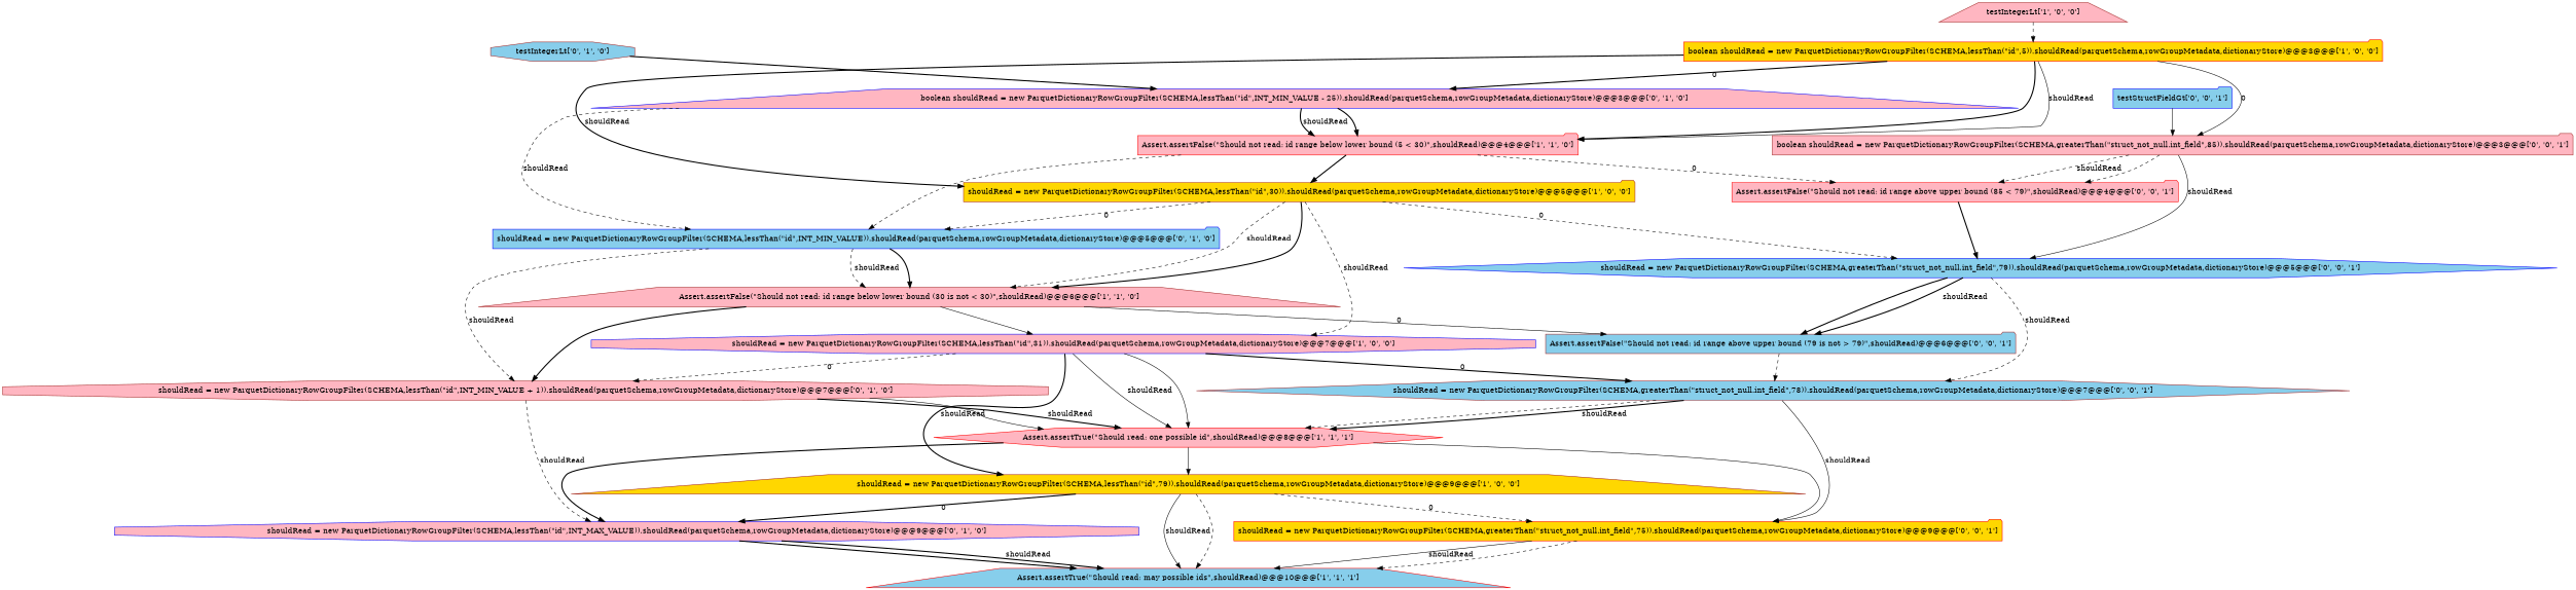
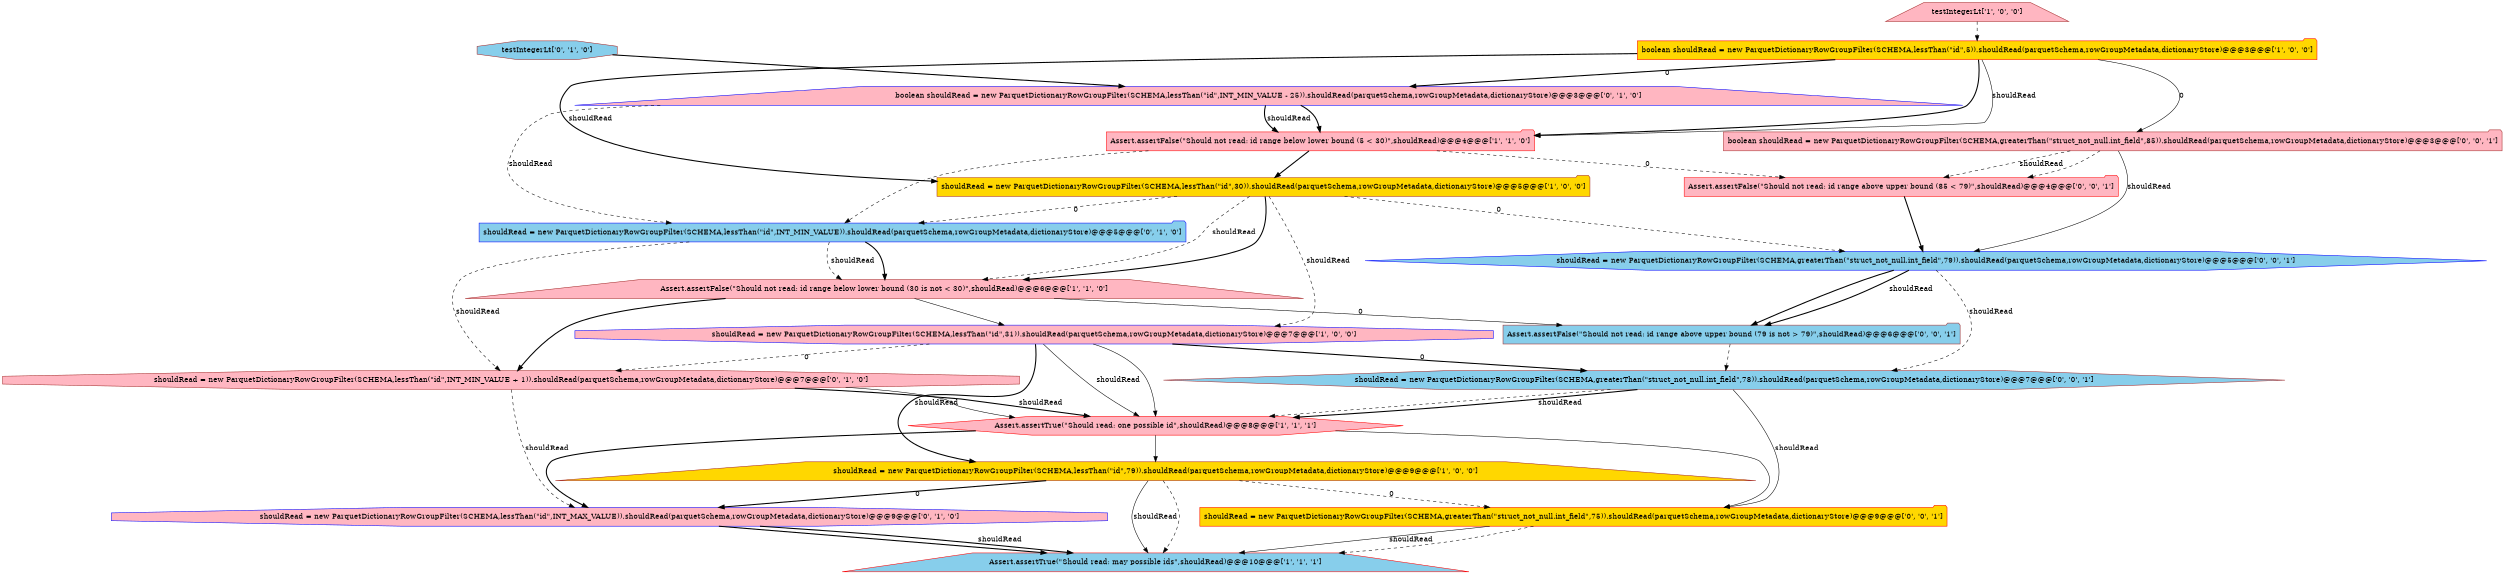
  digraph {
    node [fillcolor=lightpink shape=folder style=filled color=brown]
    edge [style=bold]
    n1 [label="Assert.assertFalse(\"Should not read: id range above upper bound (85 < 79)\",shouldRead)@@@4@@@['0', '0', '1']" color=red]
    n2 [fillcolor=skyblue label="shouldRead = new ParquetDictionaryRowGroupFilter(SCHEMA,greaterThan(\"struct_not_null.int_field\",79)).shouldRead(parquetSchema,rowGroupMetadata,dictionaryStore)@@@5@@@['0', '0', '1']" shape=hexagon color=blue]
    n3 [label="shouldRead = new ParquetDictionaryRowGroupFilter(SCHEMA,lessThan(\"id\",31)).shouldRead(parquetSchema,rowGroupMetadata,dictionaryStore)@@@7@@@['1', '0', '0']" shape=octagon color=blue]
    n4 [label="shouldRead = new ParquetDictionaryRowGroupFilter(SCHEMA,lessThan(\"id\",INT_MIN_VALUE + 1)).shouldRead(parquetSchema,rowGroupMetadata,dictionaryStore)@@@7@@@['0', '1', '0']" shape=octagon]
    n5 [fillcolor=skyblue label="shouldRead = new ParquetDictionaryRowGroupFilter(SCHEMA,greaterThan(\"struct_not_null.int_field\",78)).shouldRead(parquetSchema,rowGroupMetadata,dictionaryStore)@@@7@@@['0', '0', '1']" shape=hexagon]
    n6 [fillcolor=gold label="shouldRead = new ParquetDictionaryRowGroupFilter(SCHEMA,lessThan(\"id\",79)).shouldRead(parquetSchema,rowGroupMetadata,dictionaryStore)@@@9@@@['1', '0', '0']" shape=trapezium]
    n7 [label="Assert.assertTrue(\"Should read: one possible id\",shouldRead)@@@8@@@['1', '1', '1']" shape=hexagon color=red]
    n8 [fillcolor=gold label="boolean shouldRead = new ParquetDictionaryRowGroupFilter(SCHEMA,lessThan(\"id\",5)).shouldRead(parquetSchema,rowGroupMetadata,dictionaryStore)@@@3@@@['1', '0', '0']" color=red]
    n9 [label="boolean shouldRead = new ParquetDictionaryRowGroupFilter(SCHEMA,lessThan(\"id\",INT_MIN_VALUE - 25)).shouldRead(parquetSchema,rowGroupMetadata,dictionaryStore)@@@3@@@['0', '1', '0']" shape=trapezium color=blue]
    n10 [label="Assert.assertFalse(\"Should not read: id range below lower bound (5 < 30)\",shouldRead)@@@4@@@['1', '1', '0']" color=red]
    n11 [fillcolor=gold label="shouldRead = new ParquetDictionaryRowGroupFilter(SCHEMA,lessThan(\"id\",30)).shouldRead(parquetSchema,rowGroupMetadata,dictionaryStore)@@@5@@@['1', '0', '0']"]
    n12 [label="boolean shouldRead = new ParquetDictionaryRowGroupFilter(SCHEMA,greaterThan(\"struct_not_null.int_field\",85)).shouldRead(parquetSchema,rowGroupMetadata,dictionaryStore)@@@3@@@['0', '0', '1']"]
    n13 [label="testIntegerLt['1', '0', '0']" shape=trapezium]
    n14 [label="shouldRead = new ParquetDictionaryRowGroupFilter(SCHEMA,lessThan(\"id\",INT_MAX_VALUE)).shouldRead(parquetSchema,rowGroupMetadata,dictionaryStore)@@@9@@@['0', '1', '0']" shape=octagon color=blue]
    n15 [fillcolor=skyblue label="testIntegerLt['0', '1', '0']" shape=octagon]
    n16 [fillcolor=gold label="shouldRead = new ParquetDictionaryRowGroupFilter(SCHEMA,greaterThan(\"struct_not_null.int_field\",75)).shouldRead(parquetSchema,rowGroupMetadata,dictionaryStore)@@@9@@@['0', '0', '1']" color=red]
    n17 [fillcolor=skyblue label="shouldRead = new ParquetDictionaryRowGroupFilter(SCHEMA,lessThan(\"id\",INT_MIN_VALUE)).shouldRead(parquetSchema,rowGroupMetadata,dictionaryStore)@@@5@@@['0', '1', '0']" color=blue]
    n18 [label="Assert.assertFalse(\"Should not read: id range below lower bound (30 is not < 30)\",shouldRead)@@@6@@@['1', '1', '0']" shape=trapezium]
    n19 [fillcolor=skyblue label="Assert.assertFalse(\"Should not read: id range above upper bound (79 is not > 79)\",shouldRead)@@@6@@@['0', '0', '1']"]
    n20 [fillcolor=skyblue label="Assert.assertTrue(\"Should read: may possible ids\",shouldRead)@@@10@@@['1', '1', '1']" shape=trapezium color=red]
-   n21 [fillcolor=skyblue label="testStructFieldGt['0', '0', '1']" color=blue]
    n1 -> n2
    n2 -> n5 [label=shouldRead style=dashed]
    n2 -> n19
    n2 -> n19 [label=shouldRead]
    n3 -> n4 [label=0 style=dashed]
    n3 -> n5 [label=0]
    n3 -> n6 [label=shouldRead]
    n3 -> n7 [label=shouldRead style=solid]
    n3 -> n7 [style=solid]
    n4 -> n7 [label=shouldRead]
    n4 -> n7 [style=solid]
    n4 -> n14 [label=shouldRead style=dashed]
    n5 -> n7 [style=dashed]
    n5 -> n7 [label=shouldRead]
    n5 -> n16 [label=shouldRead style=solid]
    n6 -> n14 [label=0]
    n6 -> n16 [label=0 style=dashed]
    n6 -> n20 [label=shouldRead style=solid]
    n6 -> n20 [style=dashed]
    n7 -> n6 [style=solid]
    n7 -> n14
    n7 -> n16 [style=solid]
    n8 -> n9 [label=0]
    n8 -> n10 [label=shouldRead style=solid]
    n8 -> n10
    n8 -> n11 [label=shouldRead]
    n8 -> n12 [label=0 style=solid]
    n9 -> n10
    n9 -> n10 [label=shouldRead]
    n9 -> n17 [label=shouldRead style=dashed]
    n10 -> n1 [label=0 style=dashed]
    n10 -> n11
    n10 -> n17 [style=dashed]
    n11 -> n2 [label=0 style=dashed]
    n11 -> n3 [label=shouldRead style=dashed]
    n11 -> n17 [label=0 style=dashed]
    n11 -> n18 [label=shouldRead style=dashed]
    n11 -> n18
    n12 -> n1 [label=shouldRead style=dashed]
    n12 -> n1 [style=dashed]
    n12 -> n2 [label=shouldRead style=solid]
    n13 -> n8 [style=dashed]
    n14 -> n20
    n14 -> n20 [label=shouldRead]
    n15 -> n9
    n16 -> n20 [label=shouldRead style=solid]
    n16 -> n20 [style=dashed]
    n17 -> n4 [label=shouldRead style=dashed]
    n17 -> n18
    n17 -> n18 [label=shouldRead style=dashed]
    n18 -> n3 [style=solid]
    n18 -> n4
    n18 -> n19 [label=0 style=solid]
    n19 -> n5 [style=dashed]
-   n21 -> n12 [style=solid]
  }
